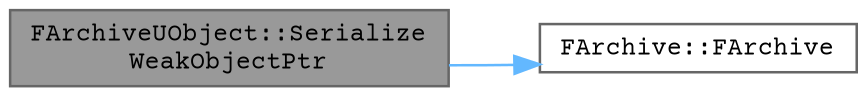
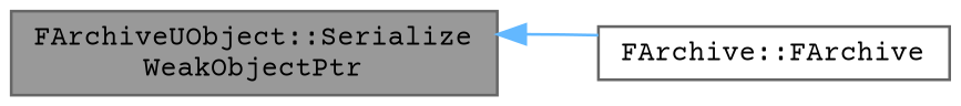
  digraph {
    rankdir=LR
    fontname="Courier Prime"
    node [fontname="Courier Prime" fontsize=10 shape=box style=filled]
    n1 [color=gray40 fillcolor=grey60 fontcolor=black height=0.2 label="FArchiveUObject::Serialize\lWeakObjectPtr" width=0.4]
    n2 [color=grey40 fillcolor=white height=0.2 label="FArchive::FArchive" width=0.4]
-   n1 -> n2 [color=steelblue1 fontname="Courier Prime" fontsize=10 labelfontname=Helvetica labelfontsize=10 style=solid]
+   n2 -> n1 [color=steelblue1 fontname="Courier Prime" fontsize=10 labelfontname=Helvetica labelfontsize=10 style=solid]
  }
